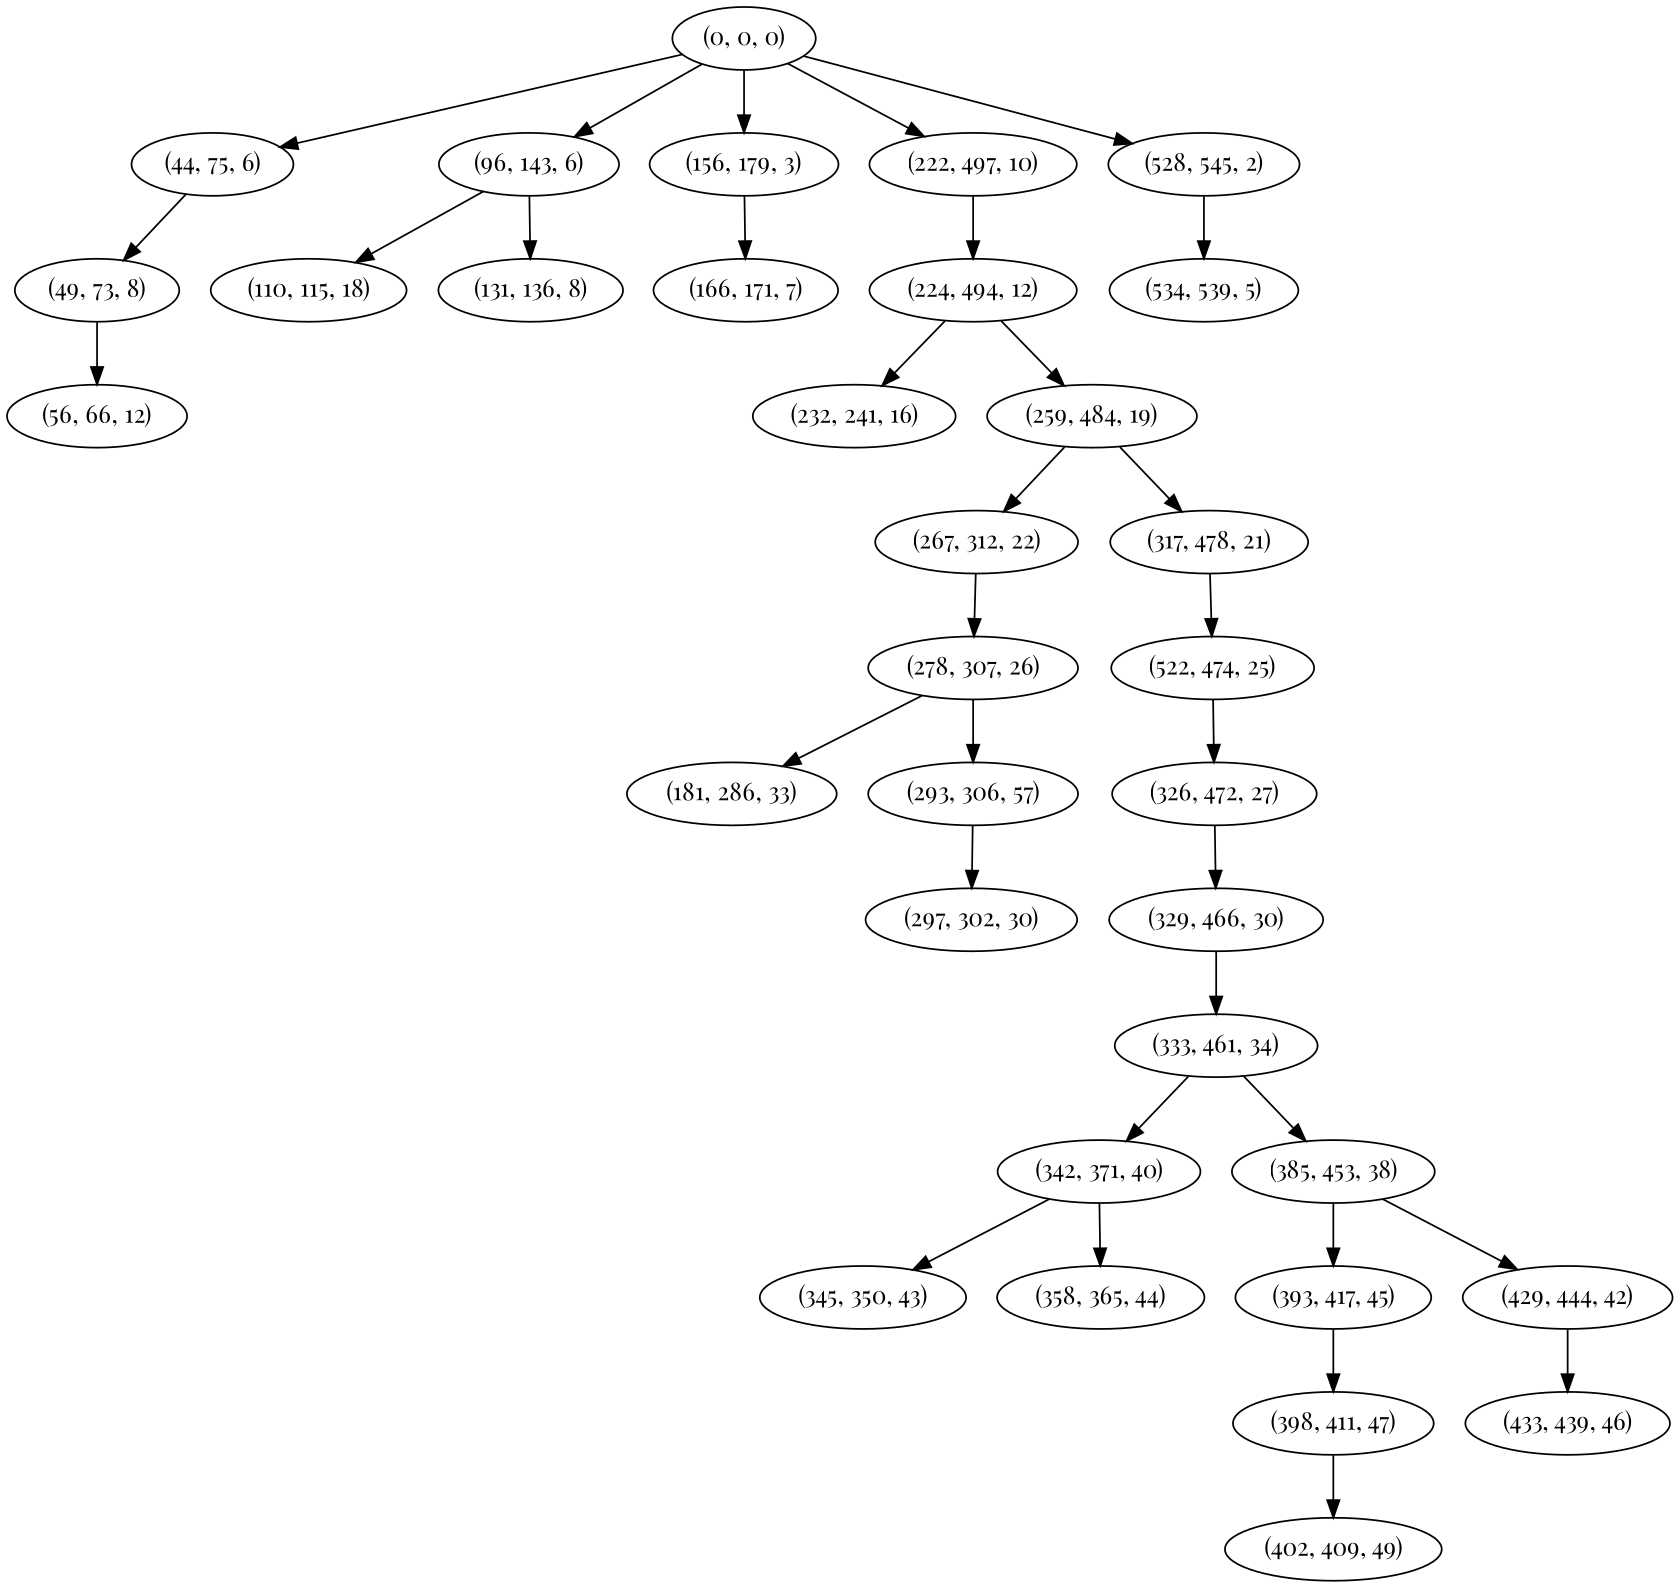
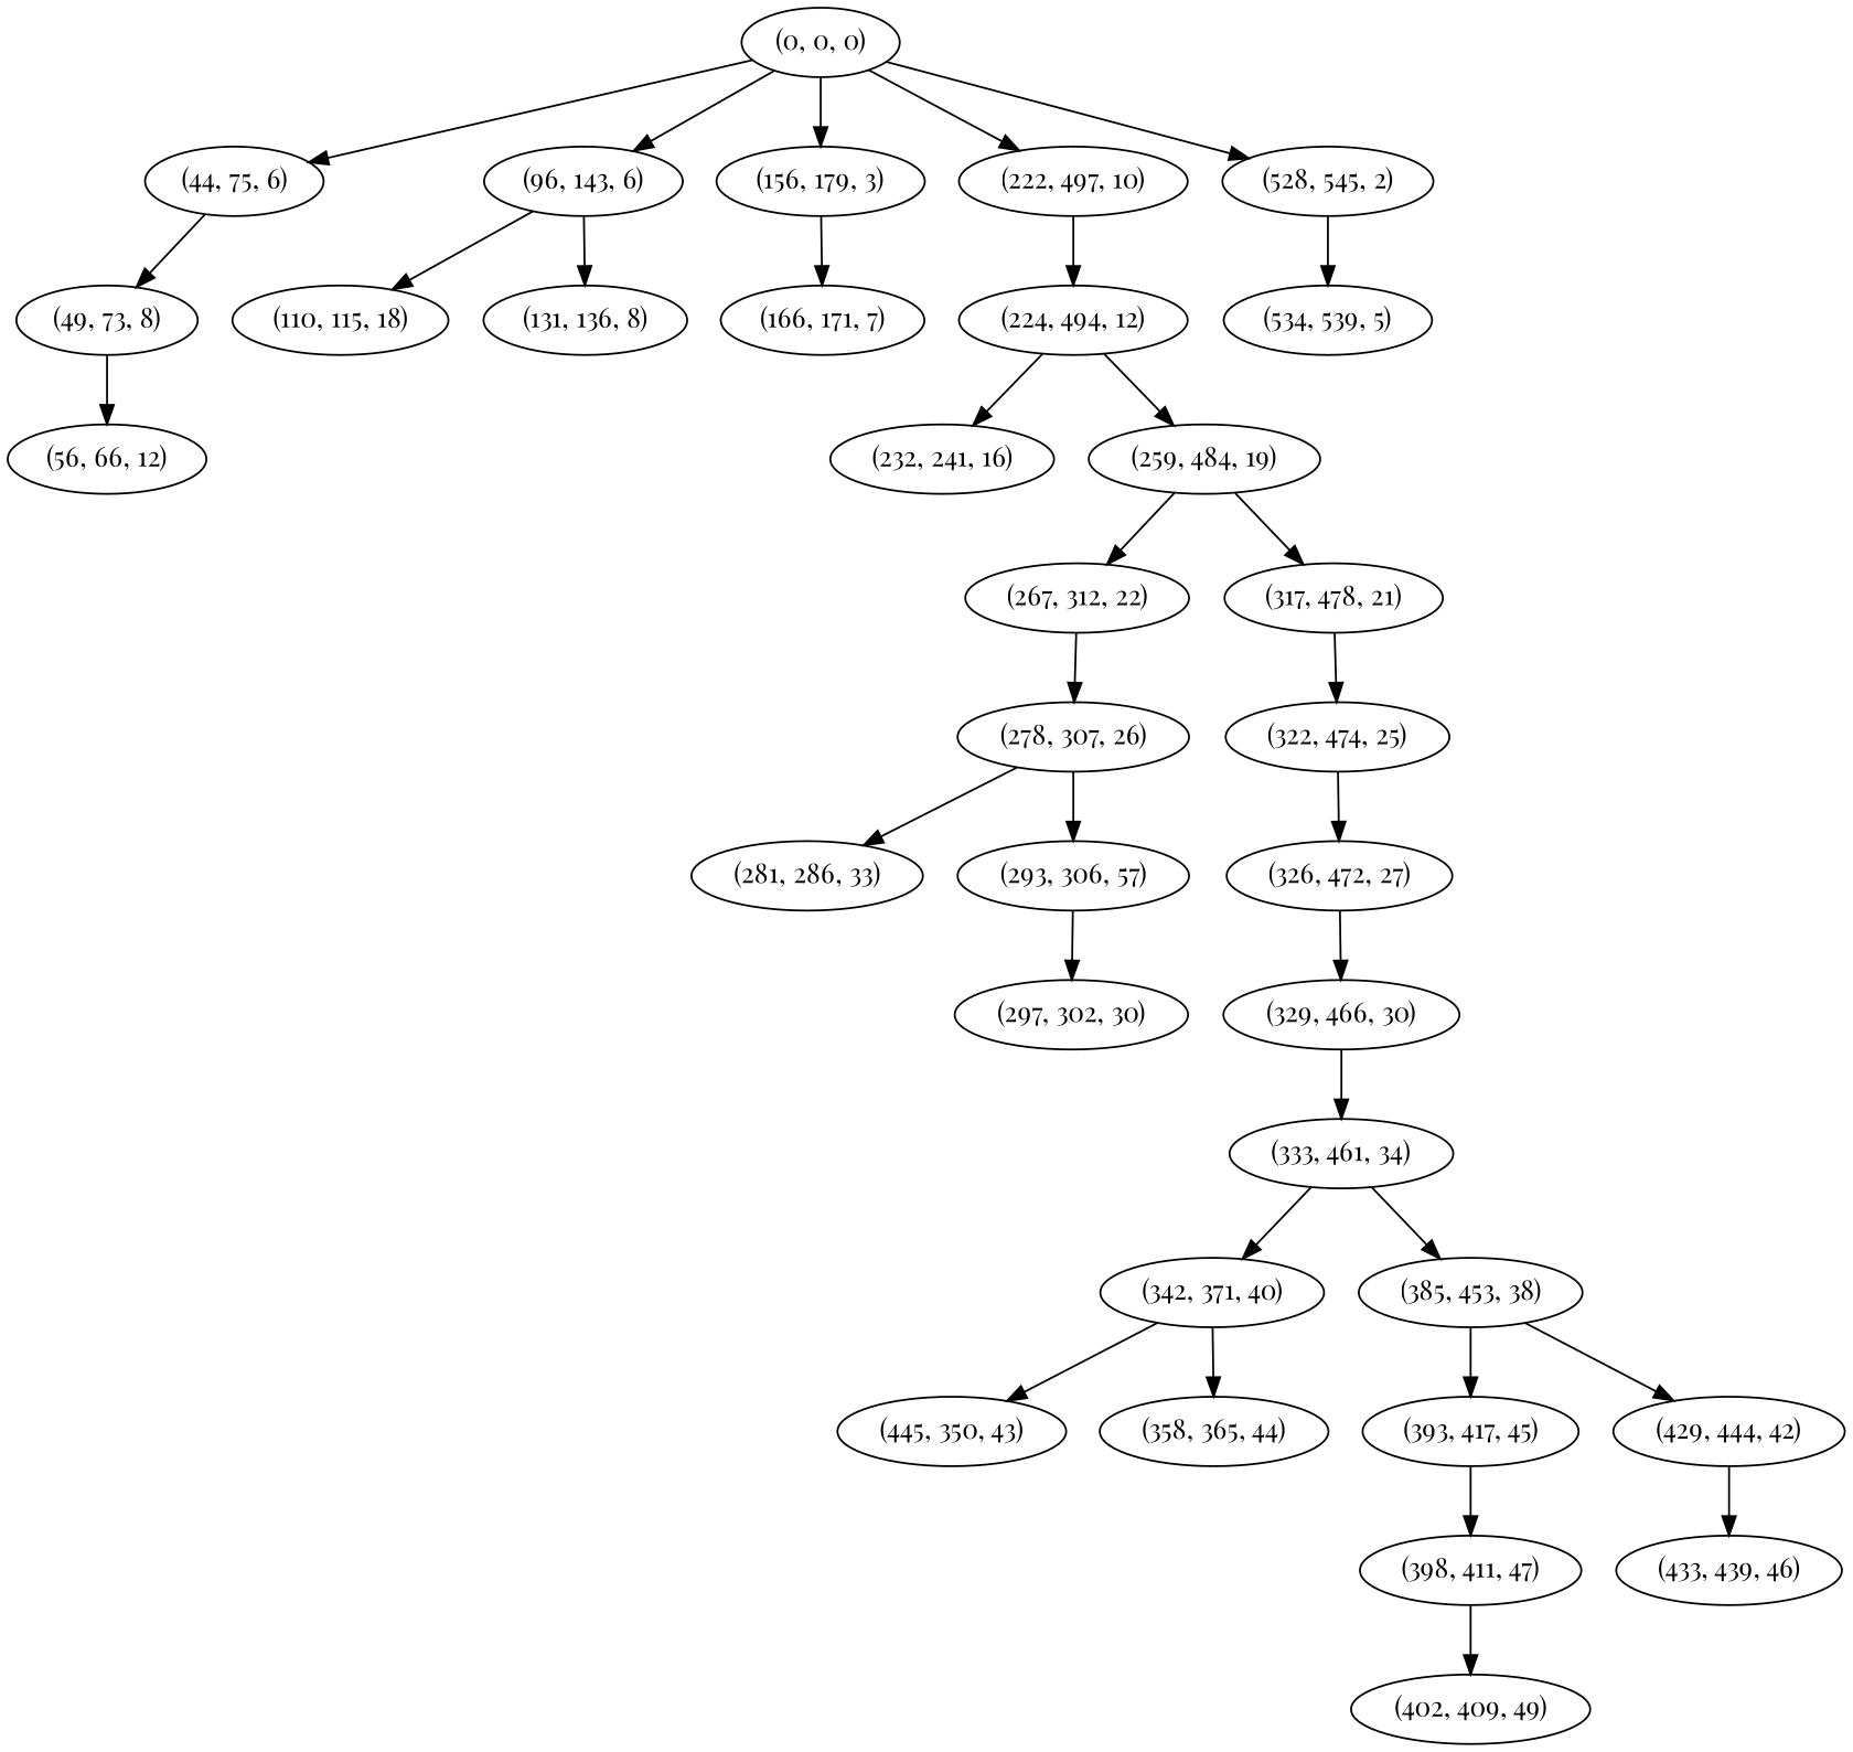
  digraph {
    fontname="Playfair Display"
    node [fontname="Playfair Display"]
    edge [fontname="Playfair Display"]
    "(0, 0, 0)"
    "(44, 75, 6)"
    "(96, 143, 6)"
    "(156, 179, 3)"
    "(222, 497, 10)"
    "(528, 545, 2)"
    "(49, 73, 8)"
    "(110, 115, 18)"
    "(131, 136, 8)"
    "(166, 171, 7)"
    "(224, 494, 12)"
    "(534, 539, 5)"
    "(56, 66, 12)"
    "(232, 241, 16)"
    "(259, 484, 19)"
    "(267, 312, 22)"
    "(317, 478, 21)"
    n18 [label="(278, 307, 26)"]
-   "(322, 474, 25)" [label="(522, 474, 25)"]
-   "(281, 286, 33)" [label="(181, 286, 33)"]
+   "(322, 474, 25)"
+   "(281, 286, 33)"
    n21 [label="(293, 306, 57)"]
    "(297, 302, 30)"
    "(326, 472, 27)"
    "(329, 466, 30)"
    "(333, 461, 34)"
    "(342, 371, 40)"
    "(385, 453, 38)"
-   "(345, 350, 43)"
+   "(345, 350, 43)" [label="(445, 350, 43)"]
    "(358, 365, 44)"
    "(393, 417, 45)"
    "(429, 444, 42)"
    "(398, 411, 47)"
    "(433, 439, 46)"
    "(402, 409, 49)"
    "(0, 0, 0)" -> "(44, 75, 6)"
    "(0, 0, 0)" -> "(96, 143, 6)"
    "(0, 0, 0)" -> "(156, 179, 3)"
    "(0, 0, 0)" -> "(222, 497, 10)"
    "(0, 0, 0)" -> "(528, 545, 2)"
    "(44, 75, 6)" -> "(49, 73, 8)"
    "(96, 143, 6)" -> "(110, 115, 18)"
    "(96, 143, 6)" -> "(131, 136, 8)"
    "(156, 179, 3)" -> "(166, 171, 7)"
    "(222, 497, 10)" -> "(224, 494, 12)"
    "(528, 545, 2)" -> "(534, 539, 5)"
    "(49, 73, 8)" -> "(56, 66, 12)"
    "(224, 494, 12)" -> "(232, 241, 16)"
    "(224, 494, 12)" -> "(259, 484, 19)"
    "(259, 484, 19)" -> "(267, 312, 22)"
    "(259, 484, 19)" -> "(317, 478, 21)"
    "(267, 312, 22)" -> n18
    "(317, 478, 21)" -> "(322, 474, 25)"
    n18 -> "(281, 286, 33)"
    n18 -> n21
    "(322, 474, 25)" -> "(326, 472, 27)"
    n21 -> "(297, 302, 30)"
    "(326, 472, 27)" -> "(329, 466, 30)"
    "(329, 466, 30)" -> "(333, 461, 34)"
    "(333, 461, 34)" -> "(342, 371, 40)"
    "(333, 461, 34)" -> "(385, 453, 38)"
    "(342, 371, 40)" -> "(345, 350, 43)"
    "(342, 371, 40)" -> "(358, 365, 44)"
    "(385, 453, 38)" -> "(393, 417, 45)"
    "(385, 453, 38)" -> "(429, 444, 42)"
    "(393, 417, 45)" -> "(398, 411, 47)"
    "(429, 444, 42)" -> "(433, 439, 46)"
    "(398, 411, 47)" -> "(402, 409, 49)"
  }
